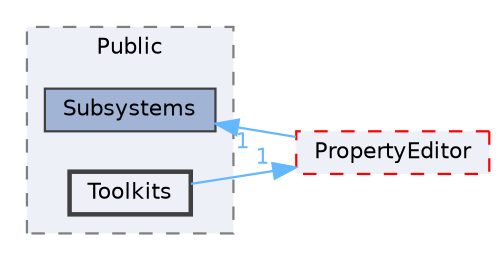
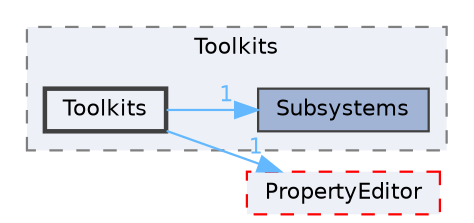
  digraph {
    compound=true
    rankdir=LR
    node [color=grey25 fillcolor="#edf0f7" fontname=Helvetica fontsize=10 shape=box]
    edge [color=steelblue1 fontcolor=steelblue1 fontname=Helvetica fontsize=10 headlabel=1 labeldistance=1.5 labelfontname=Helvetica labelfontsize=10]
    n1 [fillcolor="#a2b4d6" height=0.2 label=Subsystems style=filled width=0.4]
    n2 [height=0.2 label=Toolkits style="filled,bold" width=0.4]
    n3 [color=red height=0.2 label=PropertyEditor style="filled,dashed" width=0.4]
    subgraph cluster_1 {
      bgcolor="#edf0f7"
      fontname=Helvetica
      fontsize=10
-     label=Public
+     label=Toolkits
      pencolor=grey50
      style="filled,dashed"
      n1
      n2
    }
-   n3 -> n1
+   n2 -> n1
    n2 -> n3
  }
